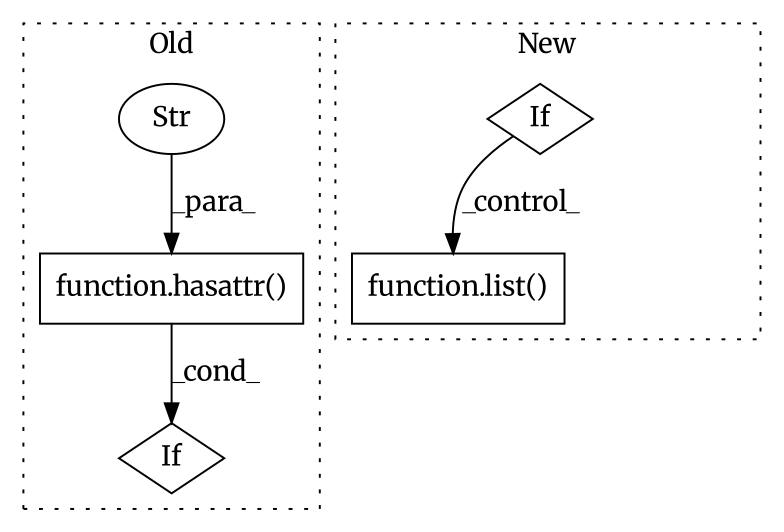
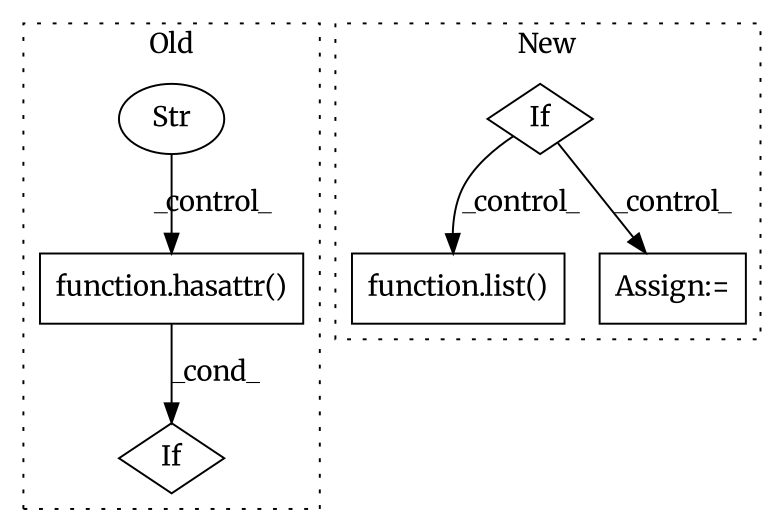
  digraph {
    fontname=Merriweather
    node [a=75 fontname=Merriweather l=3 shape=box]
    edge [fontname=Merriweather]
    n1 [l="8,1" label="function.hasattr()" s="1729,1753"]
    n2 [a=66 l=9 label=Str s=1744 shape=ellipse]
    n3 [a=96 label=If s=1697 shape=diamond]
    n4 [l="5,46" label="function.list()" s="2436,2458"]
+   n5 [a=68 label="Assign:=" s=2433]
    n6 [a=96 label=If s=2031 shape=diamond]
    subgraph cluster_1 {
      label=Old
      style=dotted
      n1
      n2
      n3
    }
    subgraph cluster_2 {
      label=New
      style=dotted
      n4
+     n5
      n6
    }
    n1 -> n3 [label=_cond_]
-   n2 -> n1 [label=_para_]
+   n2 -> n1 [label=_control_]
    n6 -> n4 [label=_control_]
+   n6 -> n5 [label=_control_]
  }
